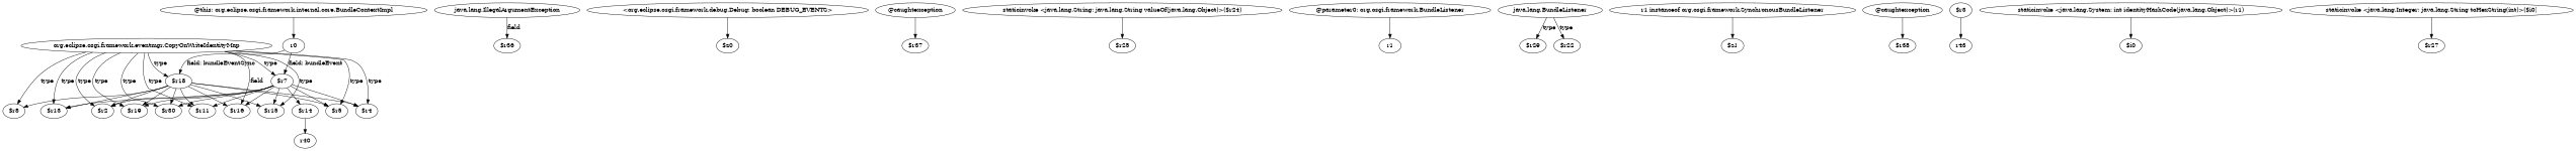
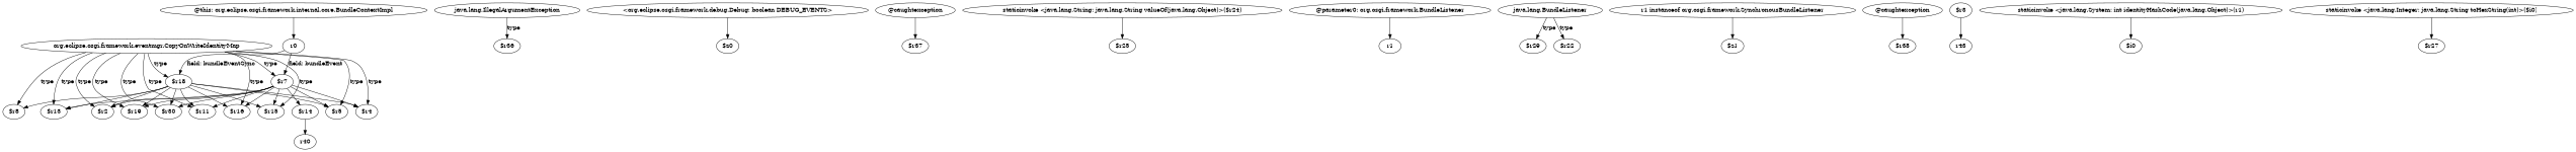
  digraph {
    n1 [label="org.eclipse.osgi.framework.eventmgr.CopyOnWriteIdentityMap"]
    n2 [label="$r15"]
    n3 [label="$r8"]
    n4 [label="$r7"]
    n5 [label="$r2"]
    n6 [label="$r18"]
    n7 [label="$r11"]
    n8 [label="$r30"]
    n9 [label="$r16"]
    n10 [label="$r13"]
    n11 [label="$r5"]
    n12 [label="$r19"]
    n13 [label="$r4"]
    n14 [label="$r14"]
    n15 [label=r40]
    n16 [label="java.lang.IllegalArgumentException"]
    n17 [label="$r36"]
    n18 [label="<org.eclipse.osgi.framework.debug.Debug: boolean DEBUG_EVENTS>"]
    n19 [label="$z0"]
    n20 [label="@caughtexception"]
    n21 [label="$r37"]
    n22 [label=r0]
    n23 [label="staticinvoke <java.lang.String: java.lang.String valueOf(java.lang.Object)>($r24)"]
    n24 [label="$r25"]
    n25 [label="@this: org.eclipse.osgi.framework.internal.core.BundleContextImpl"]
    n26 [label="@parameter0: org.osgi.framework.BundleListener"]
    n27 [label=r1]
    n28 [label="java.lang.BundleListener"]
    n29 [label="$r29"]
    n30 [label="$r22"]
    n31 [label="r1 instanceof org.osgi.framework.SynchronousBundleListener"]
    n32 [label="$z1"]
    n33 [label="@caughtexception"]
    n34 [label="$r38"]
    n35 [label="$r3"]
    n36 [label=r43]
    n37 [label="staticinvoke <java.lang.System: int identityHashCode(java.lang.Object)>(r1)"]
    n38 [label="$i0"]
    n39 [label="staticinvoke <java.lang.Integer: java.lang.String toHexString(int)>($i0)"]
    n40 [label="$r27"]
    n1 -> n2 [label=type]
    n1 -> n3 [label=type]
    n1 -> n4 [label=type]
    n1 -> n5 [label=type]
    n1 -> n6 [label=type]
    n1 -> n7 [label=type]
    n1 -> n8 [label=type]
-   n1 -> n9 [label=field]
+   n1 -> n9 [label=type]
    n1 -> n10 [label=type]
    n1 -> n11 [label=type]
    n1 -> n12 [label=type]
    n1 -> n13 [label=type]
    n4 -> n2
    n4 -> n5
    n4 -> n7
    n4 -> n8
    n4 -> n9
    n4 -> n10
    n4 -> n11
    n4 -> n12
    n4 -> n13
    n4 -> n14
    n6 -> n2
    n6 -> n3
    n6 -> n5
    n6 -> n7
    n6 -> n8
    n6 -> n9
    n6 -> n10
    n6 -> n11
    n6 -> n12
    n6 -> n13
    n14 -> n15
-   n16 -> n17 [label=field]
+   n16 -> n17 [label=type]
    n18 -> n19
    n20 -> n21
    n22 -> n4 [label="field: bundleEvent"]
    n22 -> n6 [label="field: bundleEventSync"]
    n23 -> n24
    n25 -> n22
    n26 -> n27
    n28 -> n29 [label=type]
    n28 -> n30 [label=type]
    n31 -> n32
    n33 -> n34
    n35 -> n36
    n37 -> n38
    n39 -> n40
  }
